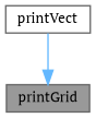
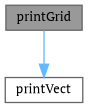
  digraph {
    rankdir=TB
    fontname="PT Serif"
    node [fontname="PT Serif" fontsize=10 shape=box style=filled]
    n1 [color=gray40 fillcolor=grey60 fontcolor=black height=0.2 label=printGrid width=0.4]
    n2 [color=grey40 fillcolor=white height=0.2 label=printVect width=0.4]
-   n2 -> n1 [color=steelblue1 fontname="PT Serif" fontsize=10 labelfontname=Helvetica labelfontsize=10 style=solid]
+   n1 -> n2 [color=steelblue1 fontname="PT Serif" fontsize=10 labelfontname=Helvetica labelfontsize=10 style=solid]
  }
